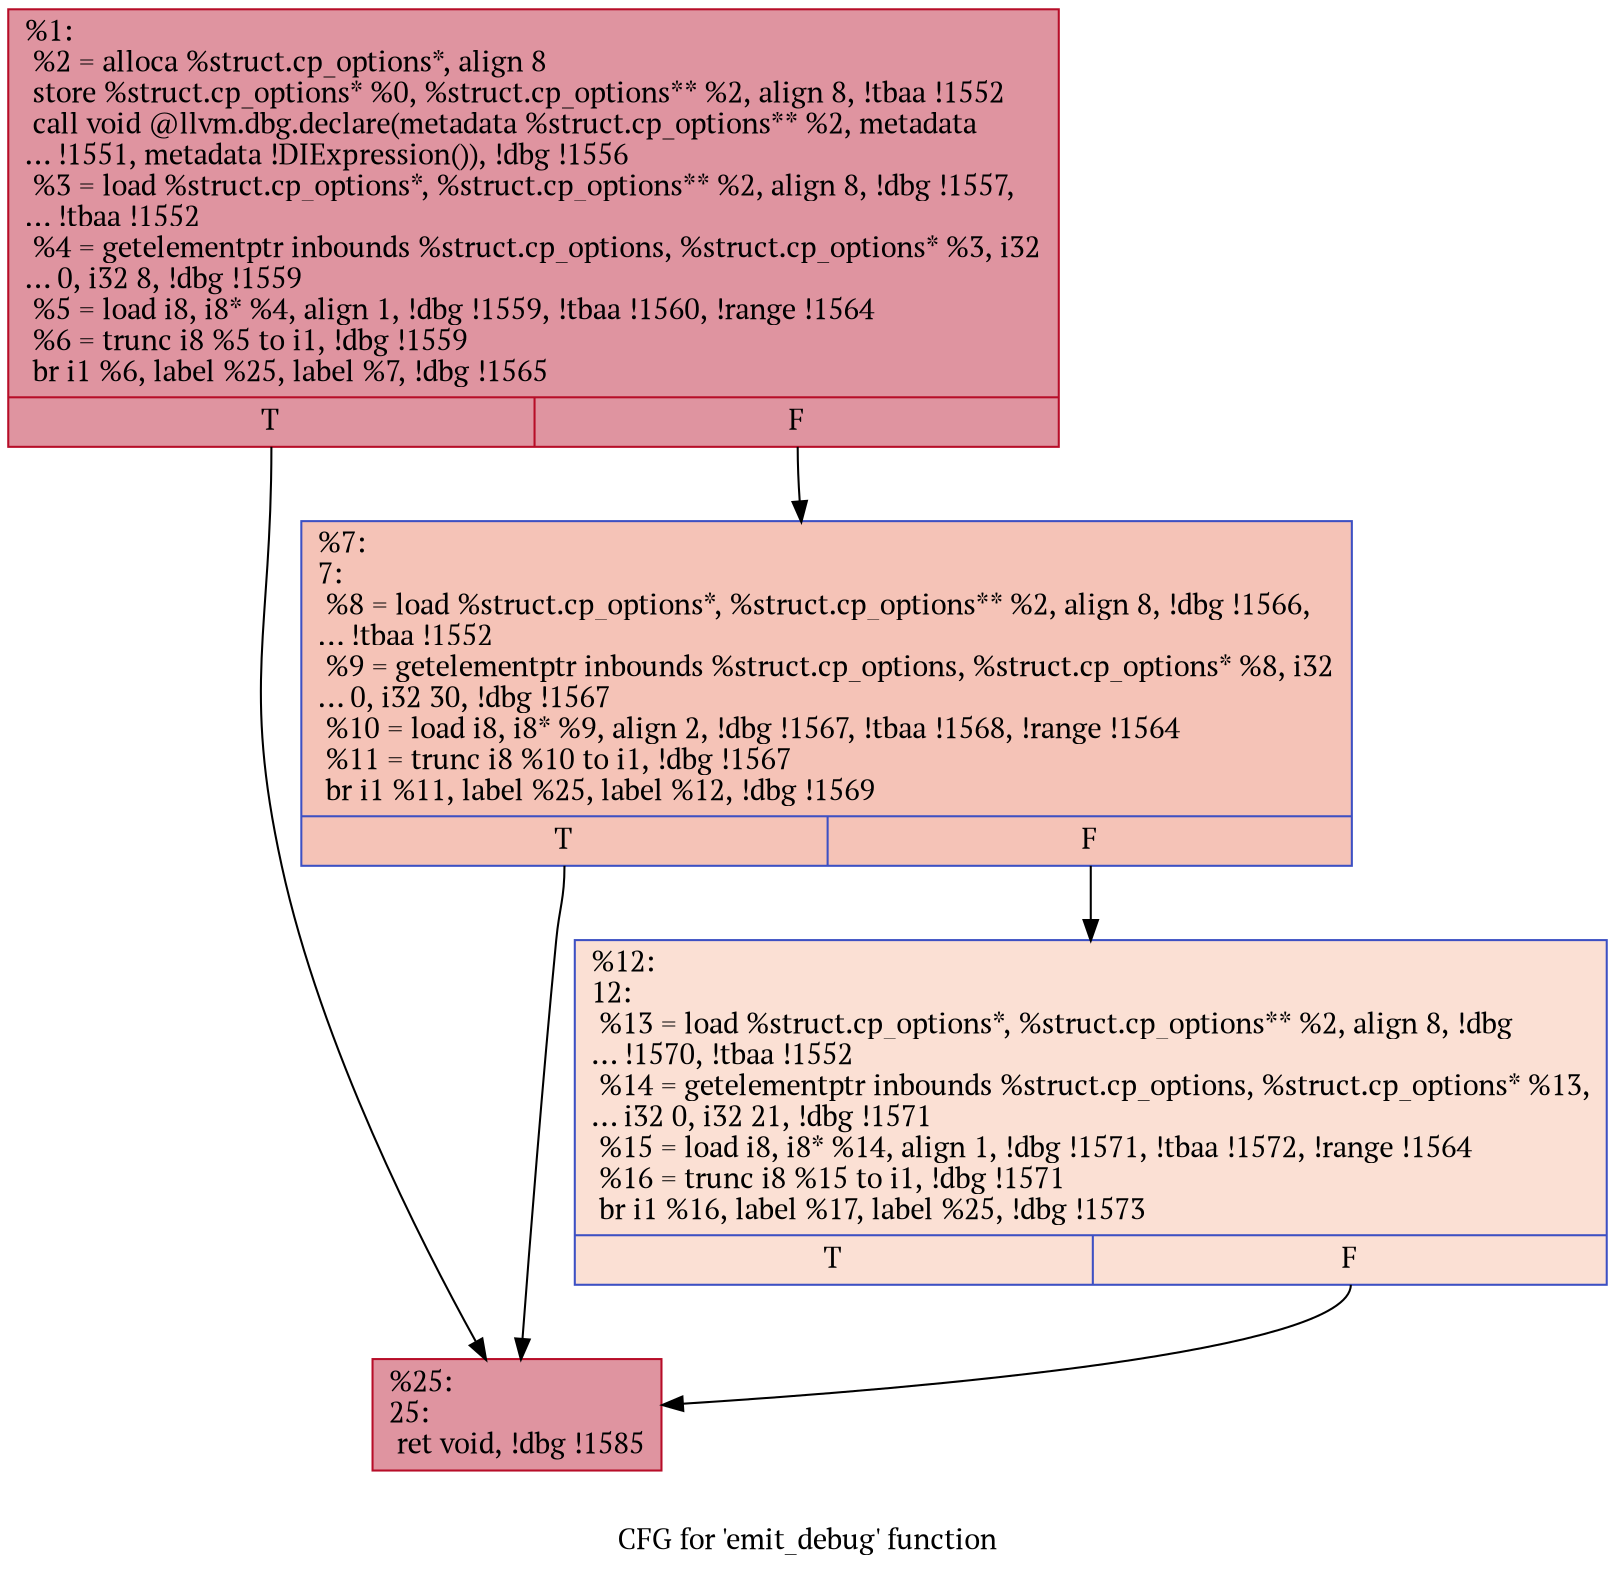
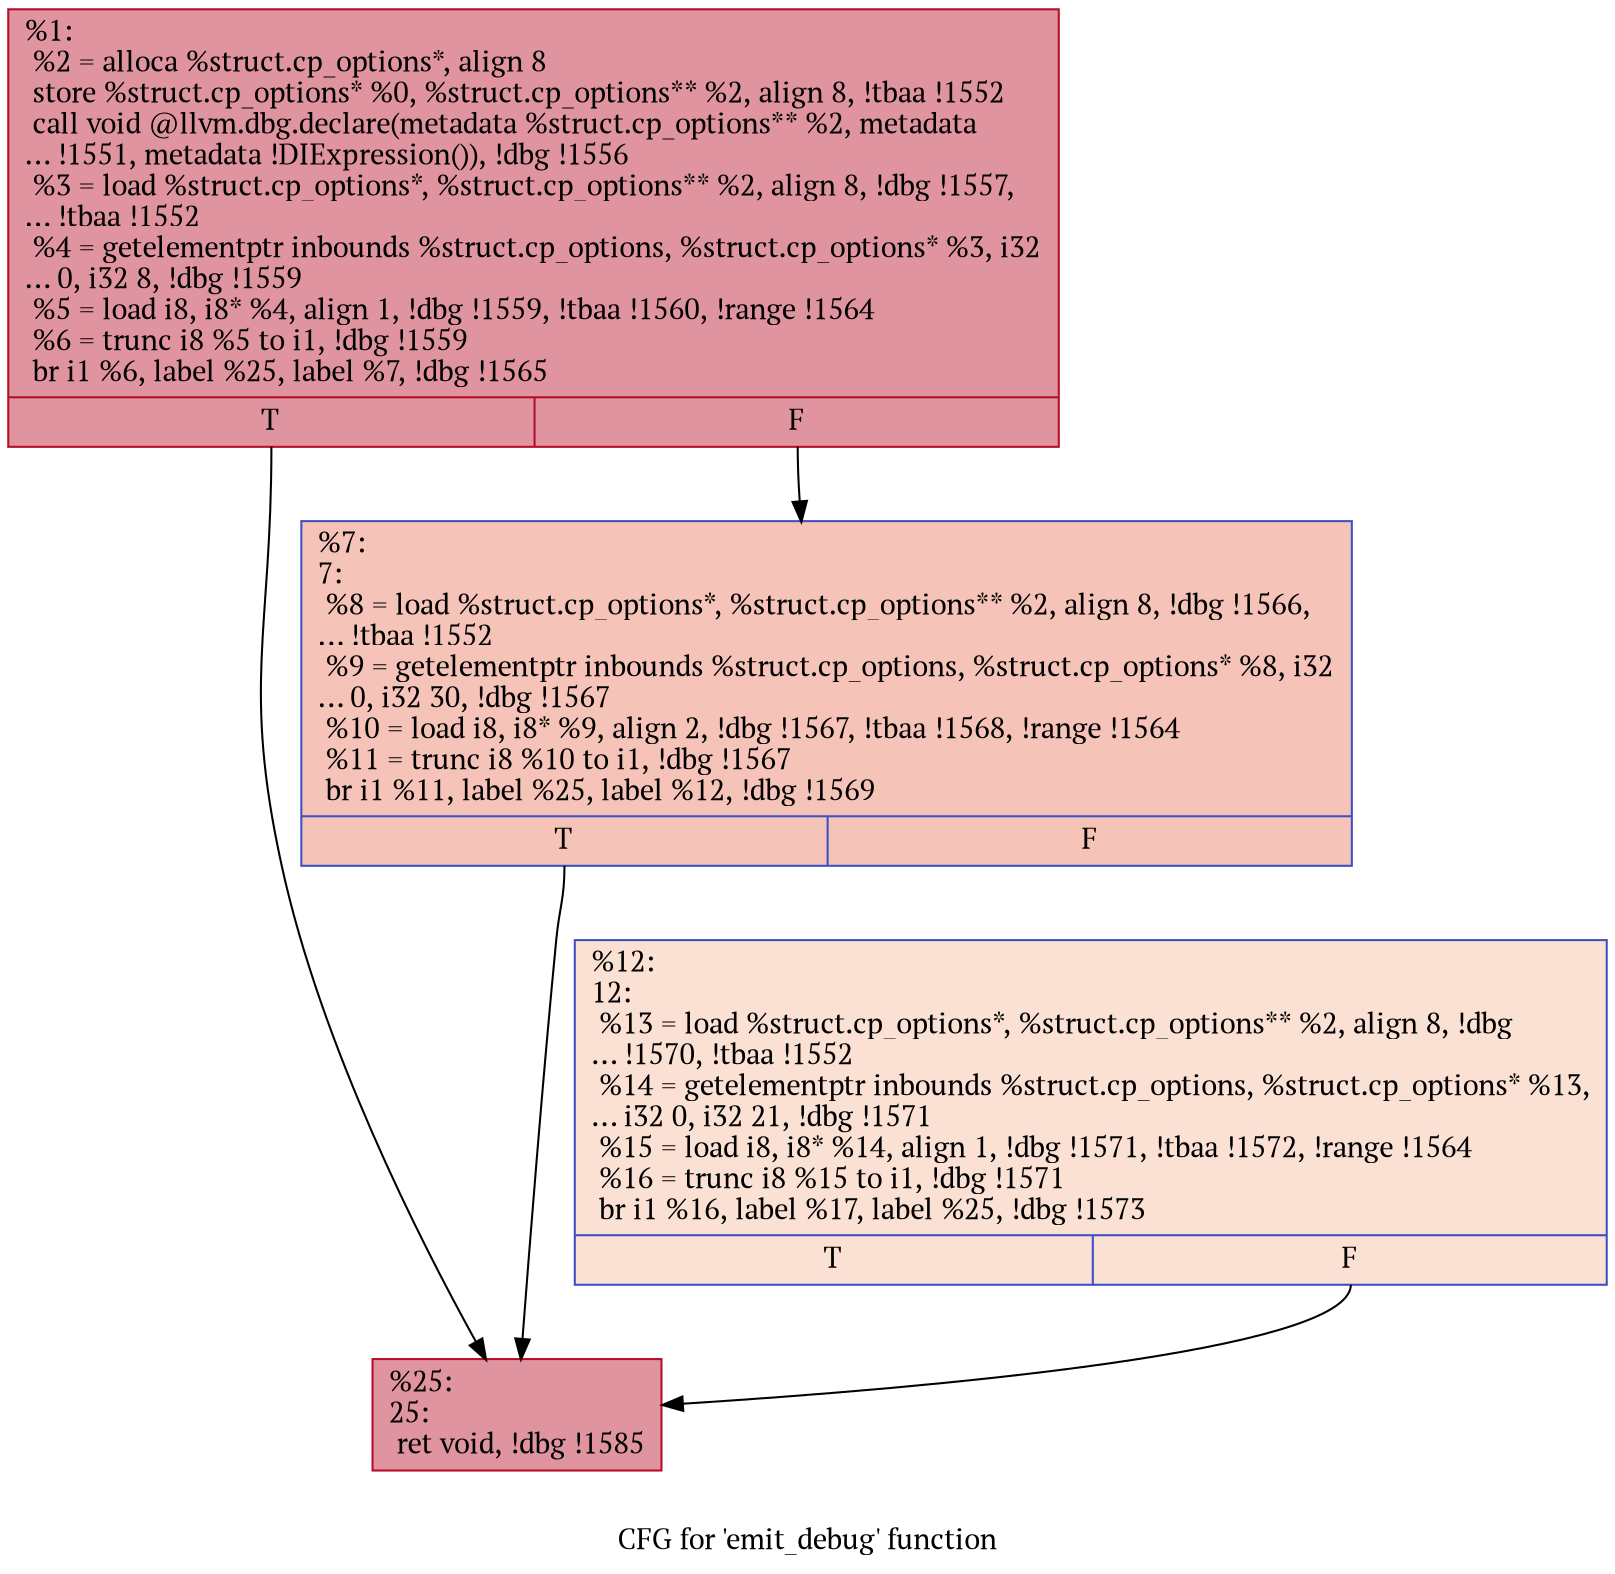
  digraph {
    fontname="PT Serif"
    label="CFG for 'emit_debug' function"
    node [color="#b70d28ff" fillcolor="#b70d2870" fontname="PT Serif" shape=record style=filled]
    edge [fontname="PT Serif" tailport=s1]
    n1 [label="{%1:\l  %2 = alloca %struct.cp_options*, align 8\l  store %struct.cp_options* %0, %struct.cp_options** %2, align 8, !tbaa !1552\l  call void @llvm.dbg.declare(metadata %struct.cp_options** %2, metadata\l... !1551, metadata !DIExpression()), !dbg !1556\l  %3 = load %struct.cp_options*, %struct.cp_options** %2, align 8, !dbg !1557,\l... !tbaa !1552\l  %4 = getelementptr inbounds %struct.cp_options, %struct.cp_options* %3, i32\l... 0, i32 8, !dbg !1559\l  %5 = load i8, i8* %4, align 1, !dbg !1559, !tbaa !1560, !range !1564\l  %6 = trunc i8 %5 to i1, !dbg !1559\l  br i1 %6, label %25, label %7, !dbg !1565\l|{<s0>T|<s1>F}}"]
    n2 [label="{%25:\l25:                                               \l  ret void, !dbg !1585\l}"]
    n3 [color="#3d50c3ff" fillcolor="#e8765c70" label="{%7:\l7:                                                \l  %8 = load %struct.cp_options*, %struct.cp_options** %2, align 8, !dbg !1566,\l... !tbaa !1552\l  %9 = getelementptr inbounds %struct.cp_options, %struct.cp_options* %8, i32\l... 0, i32 30, !dbg !1567\l  %10 = load i8, i8* %9, align 2, !dbg !1567, !tbaa !1568, !range !1564\l  %11 = trunc i8 %10 to i1, !dbg !1567\l  br i1 %11, label %25, label %12, !dbg !1569\l|{<s0>T|<s1>F}}"]
    n4 [color="#3d50c3ff" fillcolor="#f7b99e70" label="{%12:\l12:                                               \l  %13 = load %struct.cp_options*, %struct.cp_options** %2, align 8, !dbg\l... !1570, !tbaa !1552\l  %14 = getelementptr inbounds %struct.cp_options, %struct.cp_options* %13,\l... i32 0, i32 21, !dbg !1571\l  %15 = load i8, i8* %14, align 1, !dbg !1571, !tbaa !1572, !range !1564\l  %16 = trunc i8 %15 to i1, !dbg !1571\l  br i1 %16, label %17, label %25, !dbg !1573\l|{<s0>T|<s1>F}}"]
    n1 -> n2 [tailport=s0]
    n1 -> n3
    n3 -> n2 [tailport=s0]
-   n3 -> n4
    n4 -> n2
  }
